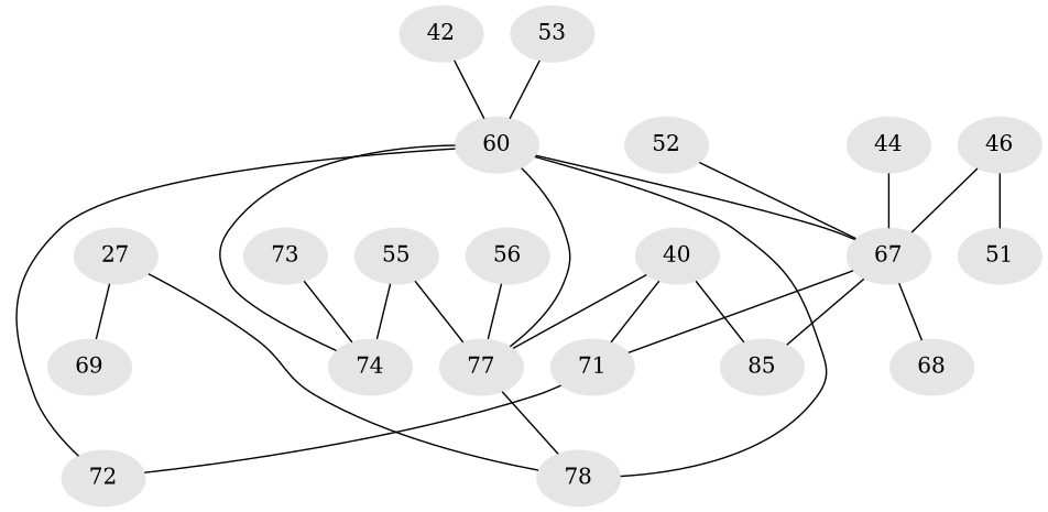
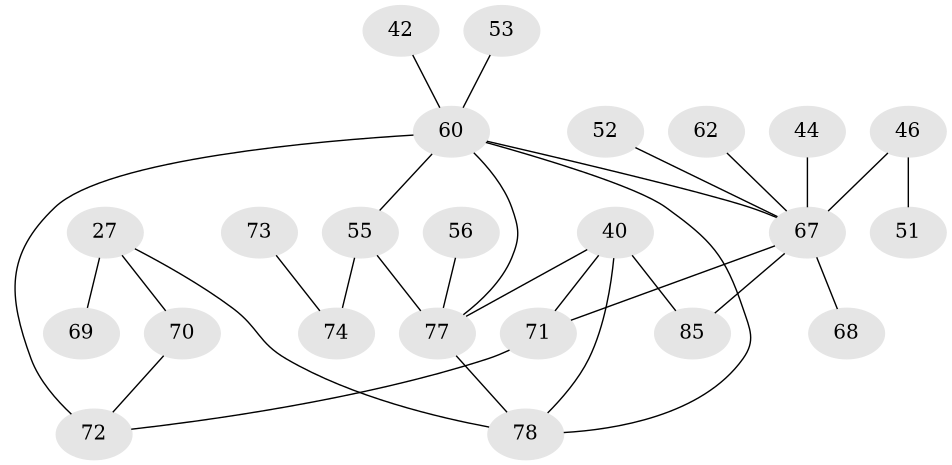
  graph {
    node [color=gray90 style=filled]
    27 [super="+23"]
    69
+   70 [super="+48"]
    78 [super="+76+26"]
    72 [super="+50"]
    40 [super="+22"]
    71 [super="+38+58"]
    n8 [label=85 super="+64"]
    77 [super="+19+66+28"]
    74 [super="+16"]
    60 [super="+59+8+17+31"]
    67 [super="+33+37+32+65"]
    42
    68 [super="+57"]
    44
    46 [super="+7"]
    51 [super="+11+12+15"]
    52
    53 [super="+41"]
    55
    56 [super="+10+45"]
+   62
    73 [super="+36"]
    27 -- 69
+   27 -- 70
    27 -- 78 [weight=2]
+   70 -- 72
+   40 -- 78 [weight=2]
    40 -- 71
    40 -- n8
    40 -- 77 [weight=2]
    71 -- 72
    77 -- 78
    60 -- 78
    60 -- 72 [weight=2]
    60 -- 77
-   60 -- 74
+   60 -- 55
    60 -- 67 [weight=2]
    67 -- 71
    67 -- n8
    67 -- 68
    42 -- 60
    44 -- 67
    46 -- 67 [weight=3]
    46 -- 51
    52 -- 67
    53 -- 60
    55 -- 77
    55 -- 74
    56 -- 77 [weight=2]
+   62 -- 67
    73 -- 74
  }
